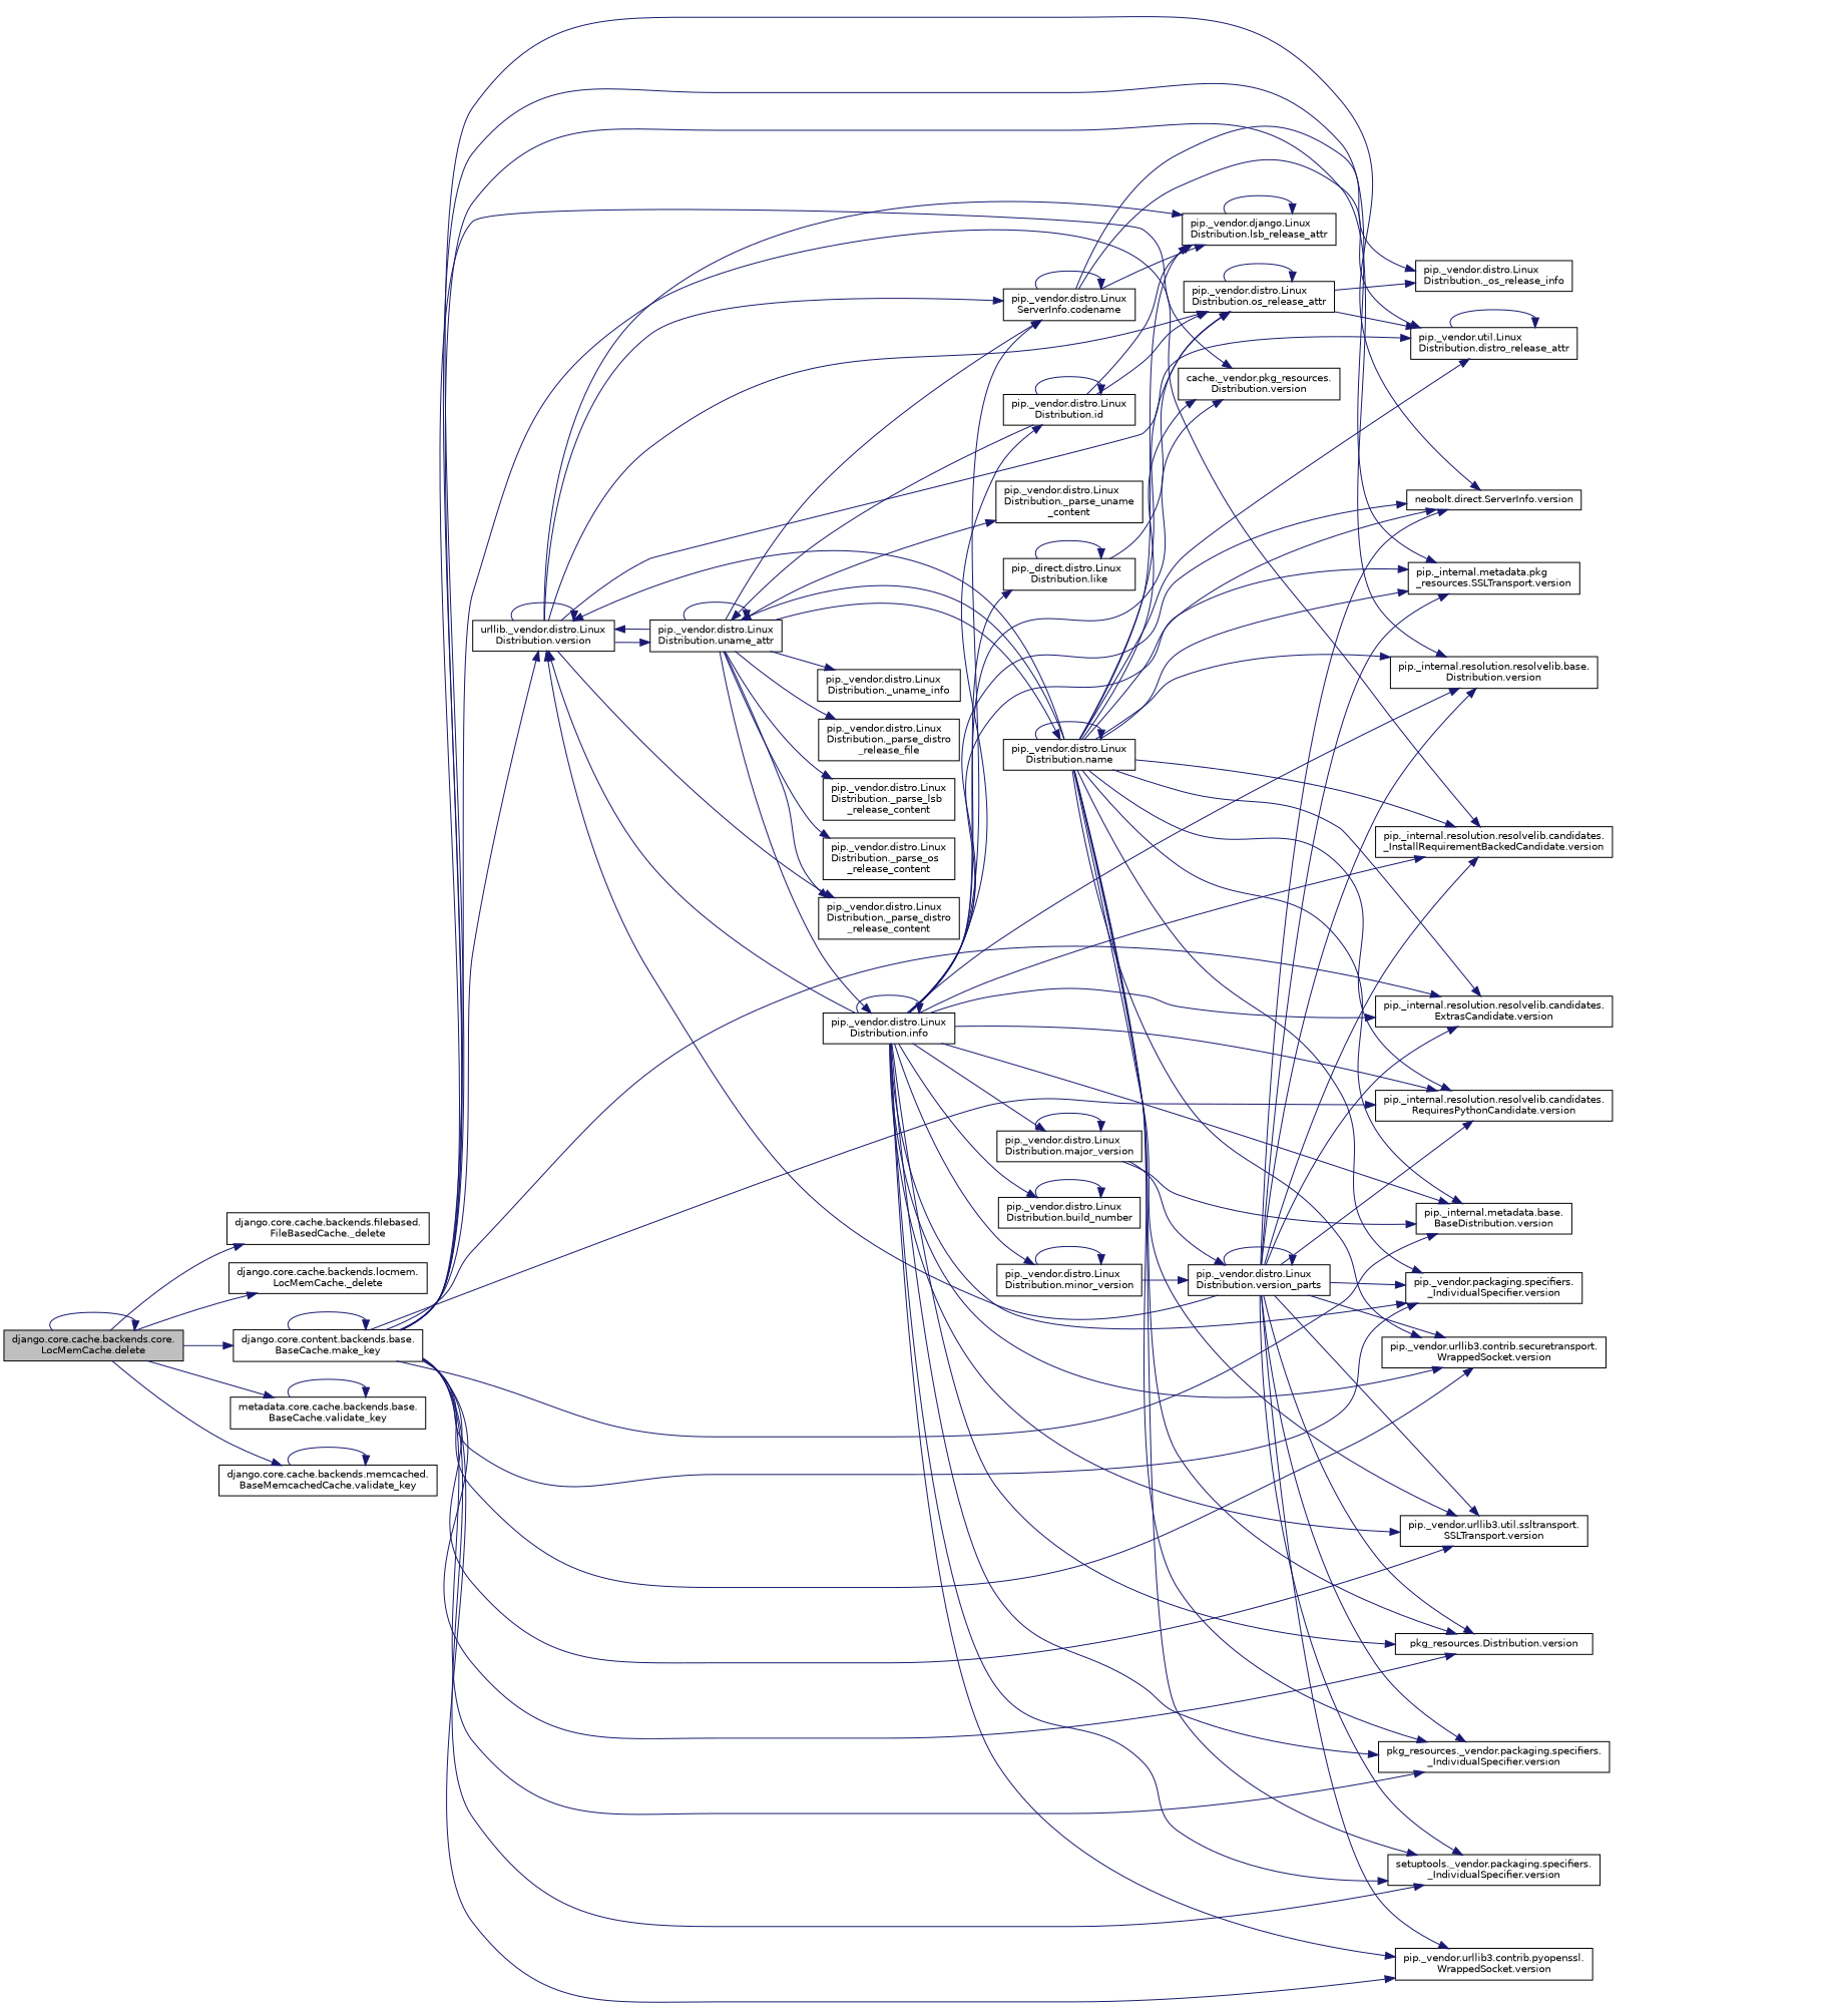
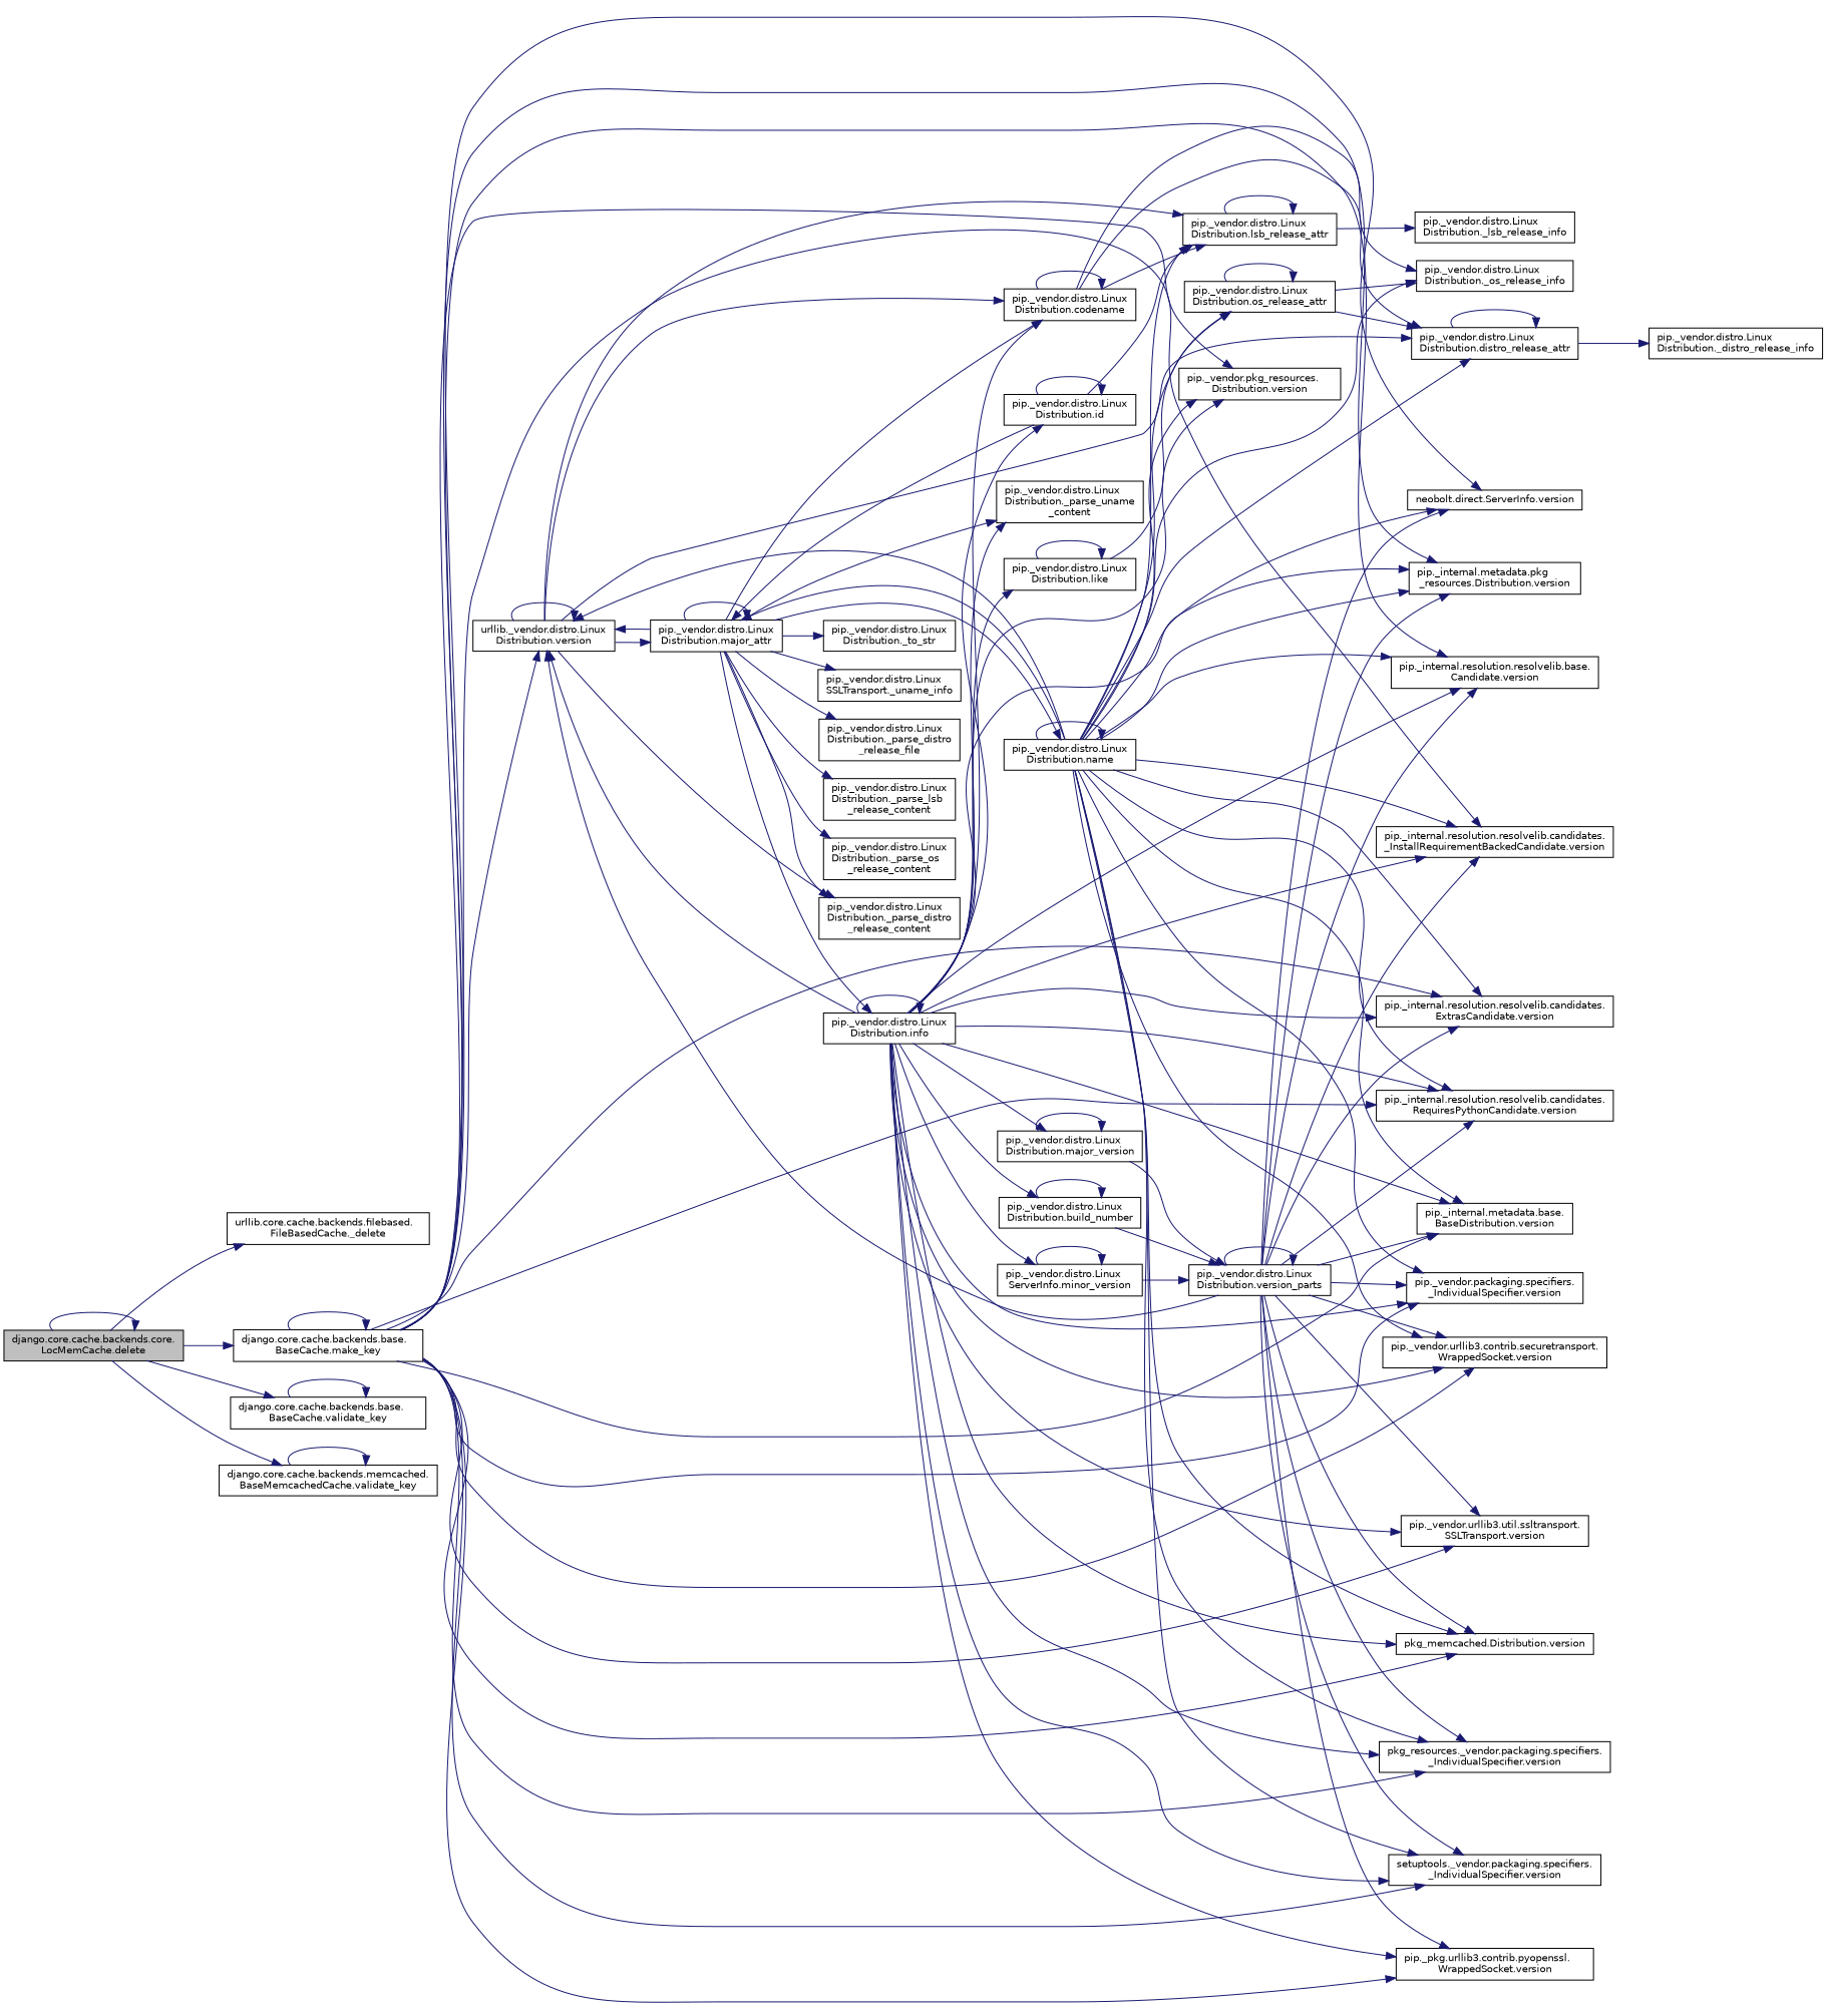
  digraph {
    rankdir=LR
    node [color=black fillcolor=white fontname=Helvetica fontsize=10 shape=record style=filled]
    edge [color=midnightblue fontname=Helvetica fontsize=10 labelfontname=Helvetica labelfontsize=10 style=solid]
    n1 [fillcolor=grey75 fontcolor=black height=0.2 label="django.core.cache.backends.core.\lLocMemCache.delete" width=0.4]
-   n2 [height=0.2 label="django.core.cache.backends.filebased.\lFileBasedCache._delete" width=0.4]
-   n3 [height=0.2 label="django.core.cache.backends.locmem.\lLocMemCache._delete" width=0.4]
-   n4 [height=0.2 label="django.core.content.backends.base.\lBaseCache.make_key" width=0.4]
-   n5 [height=0.2 label="metadata.core.cache.backends.base.\lBaseCache.validate_key" width=0.4]
+   n2 [height=0.2 label="urllib.core.cache.backends.filebased.\lFileBasedCache._delete" width=0.4]
+   n4 [height=0.2 label="django.core.cache.backends.base.\lBaseCache.make_key" width=0.4]
+   n5 [height=0.2 label="django.core.cache.backends.base.\lBaseCache.validate_key" width=0.4]
    n6 [height=0.2 label="django.core.cache.backends.memcached.\lBaseMemcachedCache.validate_key" width=0.4]
    n7 [height=0.2 label="neobolt.direct.ServerInfo.version" width=0.4]
    n8 [height=0.2 label="pip._internal.metadata.base.\lBaseDistribution.version" width=0.4]
-   n9 [height=0.2 label="pip._internal.metadata.pkg\l_resources.SSLTransport.version" width=0.4]
-   n10 [height=0.2 label="pip._internal.resolution.resolvelib.base.\lDistribution.version" width=0.4]
+   n9 [height=0.2 label="pip._internal.metadata.pkg\l_resources.Distribution.version" width=0.4]
+   n10 [height=0.2 label="pip._internal.resolution.resolvelib.base.\lCandidate.version" width=0.4]
    n11 [height=0.2 label="pip._internal.resolution.resolvelib.candidates.\l_InstallRequirementBackedCandidate.version" width=0.4]
    n12 [height=0.2 label="pip._internal.resolution.resolvelib.candidates.\lExtrasCandidate.version" width=0.4]
    n13 [height=0.2 label="pip._internal.resolution.resolvelib.candidates.\lRequiresPythonCandidate.version" width=0.4]
    n14 [height=0.2 label="pip._vendor.packaging.specifiers.\l_IndividualSpecifier.version" width=0.4]
-   n15 [height=0.2 label="cache._vendor.pkg_resources.\lDistribution.version" width=0.4]
-   n16 [height=0.2 label="pip._vendor.urllib3.contrib.pyopenssl.\lWrappedSocket.version" width=0.4]
+   n15 [height=0.2 label="pip._vendor.pkg_resources.\lDistribution.version" width=0.4]
+   n16 [height=0.2 label="pip._pkg.urllib3.contrib.pyopenssl.\lWrappedSocket.version" width=0.4]
    n17 [height=0.2 label="pip._vendor.urllib3.contrib.securetransport.\lWrappedSocket.version" width=0.4]
    n18 [height=0.2 label="urllib._vendor.distro.Linux\lDistribution.version" width=0.4]
    n19 [height=0.2 label="pip._vendor.urllib3.util.ssltransport.\lSSLTransport.version" width=0.4]
-   n20 [height=0.2 label="pkg_resources.Distribution.version" width=0.4]
+   n20 [height=0.2 label="pkg_memcached.Distribution.version" width=0.4]
    n21 [height=0.2 label="pkg_resources._vendor.packaging.specifiers.\l_IndividualSpecifier.version" width=0.4]
    n22 [height=0.2 label="setuptools._vendor.packaging.specifiers.\l_IndividualSpecifier.version" width=0.4]
    n23 [height=0.2 label="pip._vendor.distro.Linux\lDistribution._parse_distro\l_release_content" width=0.4]
-   n24 [height=0.2 label="pip._vendor.distro.Linux\lServerInfo.codename" width=0.4]
-   n25 [height=0.2 label="pip._vendor.util.Linux\lDistribution.distro_release_attr" width=0.4]
-   n26 [height=0.2 label="pip._vendor.django.Linux\lDistribution.lsb_release_attr" width=0.4]
+   n24 [height=0.2 label="pip._vendor.distro.Linux\lDistribution.codename" width=0.4]
+   n25 [height=0.2 label="pip._vendor.distro.Linux\lDistribution.distro_release_attr" width=0.4]
+   n26 [height=0.2 label="pip._vendor.distro.Linux\lDistribution.lsb_release_attr" width=0.4]
    n27 [height=0.2 label="pip._vendor.distro.Linux\lDistribution.os_release_attr" width=0.4]
-   n28 [height=0.2 label="pip._vendor.distro.Linux\lDistribution.uname_attr" width=0.4]
+   n28 [height=0.2 label="pip._vendor.distro.Linux\lDistribution.major_attr" width=0.4]
    n29 [height=0.2 label="pip._vendor.distro.Linux\lDistribution._os_release_info" width=0.4]
+   n30 [height=0.2 label="pip._vendor.distro.Linux\lDistribution._distro_release_info" width=0.4]
+   n31 [height=0.2 label="pip._vendor.distro.Linux\lDistribution._lsb_release_info" width=0.4]
    n32 [height=0.2 label="pip._vendor.distro.Linux\lDistribution._parse_distro\l_release_file" width=0.4]
    n33 [height=0.2 label="pip._vendor.distro.Linux\lDistribution._parse_lsb\l_release_content" width=0.4]
    n34 [height=0.2 label="pip._vendor.distro.Linux\lDistribution._parse_os\l_release_content" width=0.4]
    n35 [height=0.2 label="pip._vendor.distro.Linux\lDistribution._parse_uname\l_content" width=0.4]
-   n37 [height=0.2 label="pip._vendor.distro.Linux\lDistribution._uname_info" width=0.4]
+   n36 [height=0.2 label="pip._vendor.distro.Linux\lDistribution._to_str" width=0.4]
+   n37 [height=0.2 label="pip._vendor.distro.Linux\lSSLTransport._uname_info" width=0.4]
    n38 [height=0.2 label="pip._vendor.distro.Linux\lDistribution.info" width=0.4]
    n39 [height=0.2 label="pip._vendor.distro.Linux\lDistribution.name" width=0.4]
    n40 [height=0.2 label="pip._vendor.distro.Linux\lDistribution.build_number" width=0.4]
    n41 [height=0.2 label="pip._vendor.distro.Linux\lDistribution.id" width=0.4]
-   n42 [height=0.2 label="pip._direct.distro.Linux\lDistribution.like" width=0.4]
+   n42 [height=0.2 label="pip._vendor.distro.Linux\lDistribution.like" width=0.4]
    n43 [height=0.2 label="pip._vendor.distro.Linux\lDistribution.major_version" width=0.4]
-   n44 [height=0.2 label="pip._vendor.distro.Linux\lDistribution.minor_version" width=0.4]
+   n44 [height=0.2 label="pip._vendor.distro.Linux\lServerInfo.minor_version" width=0.4]
    n45 [height=0.2 label="pip._vendor.distro.Linux\lDistribution.version_parts" width=0.4]
    n1 -> n1
    n1 -> n2
-   n1 -> n3
    n1 -> n4
    n1 -> n5
    n1 -> n6
    n4 -> n4
    n4 -> n7
    n4 -> n8
    n4 -> n9
    n4 -> n10
    n4 -> n11
    n4 -> n12
    n4 -> n13
    n4 -> n14
    n4 -> n15
    n4 -> n16
    n4 -> n17
    n4 -> n18
    n4 -> n19
    n4 -> n20
    n4 -> n21
    n4 -> n22
    n5 -> n5
    n6 -> n6
    n18 -> n18
    n18 -> n23
    n18 -> n24
    n18 -> n25
    n18 -> n26
-   n18 -> n27
    n18 -> n28
    n24 -> n24
    n24 -> n25
    n24 -> n26
    n24 -> n29
    n25 -> n25
+   n25 -> n30
    n26 -> n26
+   n26 -> n31
    n27 -> n25
    n27 -> n27
    n27 -> n29
    n28 -> n18
    n28 -> n23
    n28 -> n24
    n28 -> n28
    n28 -> n32
    n28 -> n33
    n28 -> n34
    n28 -> n35
+   n28 -> n36
    n28 -> n37
    n28 -> n38
    n28 -> n39
-   n38 -> n7
+   n38 -> n35
    n38 -> n8
    n38 -> n9
    n38 -> n10
    n38 -> n11
    n38 -> n12
    n38 -> n13
    n38 -> n14
    n38 -> n15
    n38 -> n16
    n38 -> n17
    n38 -> n18
    n38 -> n19
    n38 -> n20
    n38 -> n21
    n38 -> n22
    n38 -> n24
    n38 -> n38
    n38 -> n40
    n38 -> n41
    n38 -> n42
    n38 -> n43
    n38 -> n44
    n39 -> n7
    n39 -> n8
    n39 -> n9
    n39 -> n10
    n39 -> n11
    n39 -> n12
    n39 -> n13
    n39 -> n14
    n39 -> n15
    n39 -> n17
    n39 -> n18
-   n39 -> n19
+   n39 -> n29
    n39 -> n20
    n39 -> n21
    n39 -> n22
    n39 -> n25
    n39 -> n26
    n39 -> n27
    n39 -> n28
    n39 -> n39
    n40 -> n40
+   n40 -> n45
    n41 -> n26
-   n41 -> n27
    n41 -> n28
    n41 -> n41
    n42 -> n27
    n42 -> n42
    n43 -> n43
    n43 -> n45
    n44 -> n44
    n44 -> n45
    n45 -> n7
-   n43 -> n8
+   n45 -> n8
    n45 -> n9
    n45 -> n10
    n45 -> n11
    n45 -> n12
    n45 -> n13
    n45 -> n14
    n45 -> n16
    n45 -> n17
    n45 -> n18
    n45 -> n19
    n45 -> n20
    n45 -> n21
    n45 -> n22
    n45 -> n45
  }
